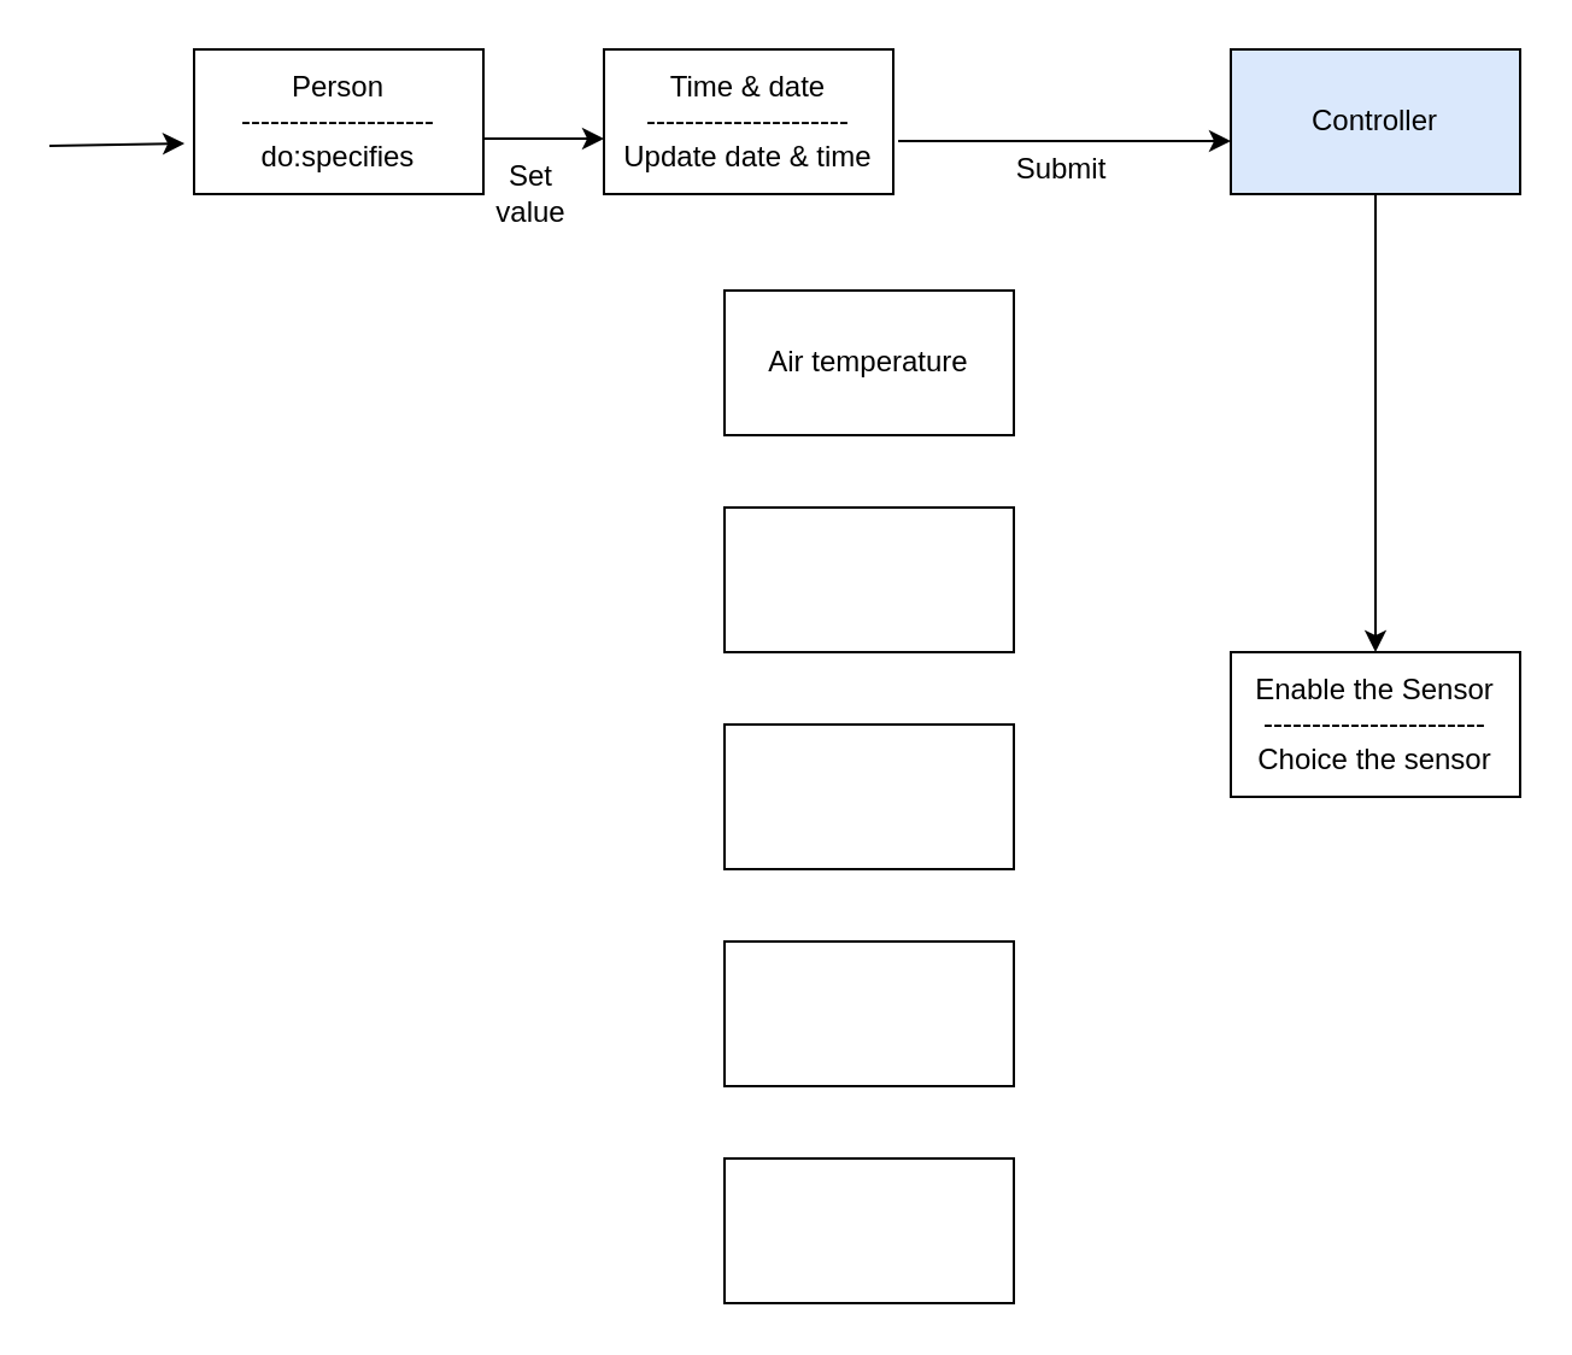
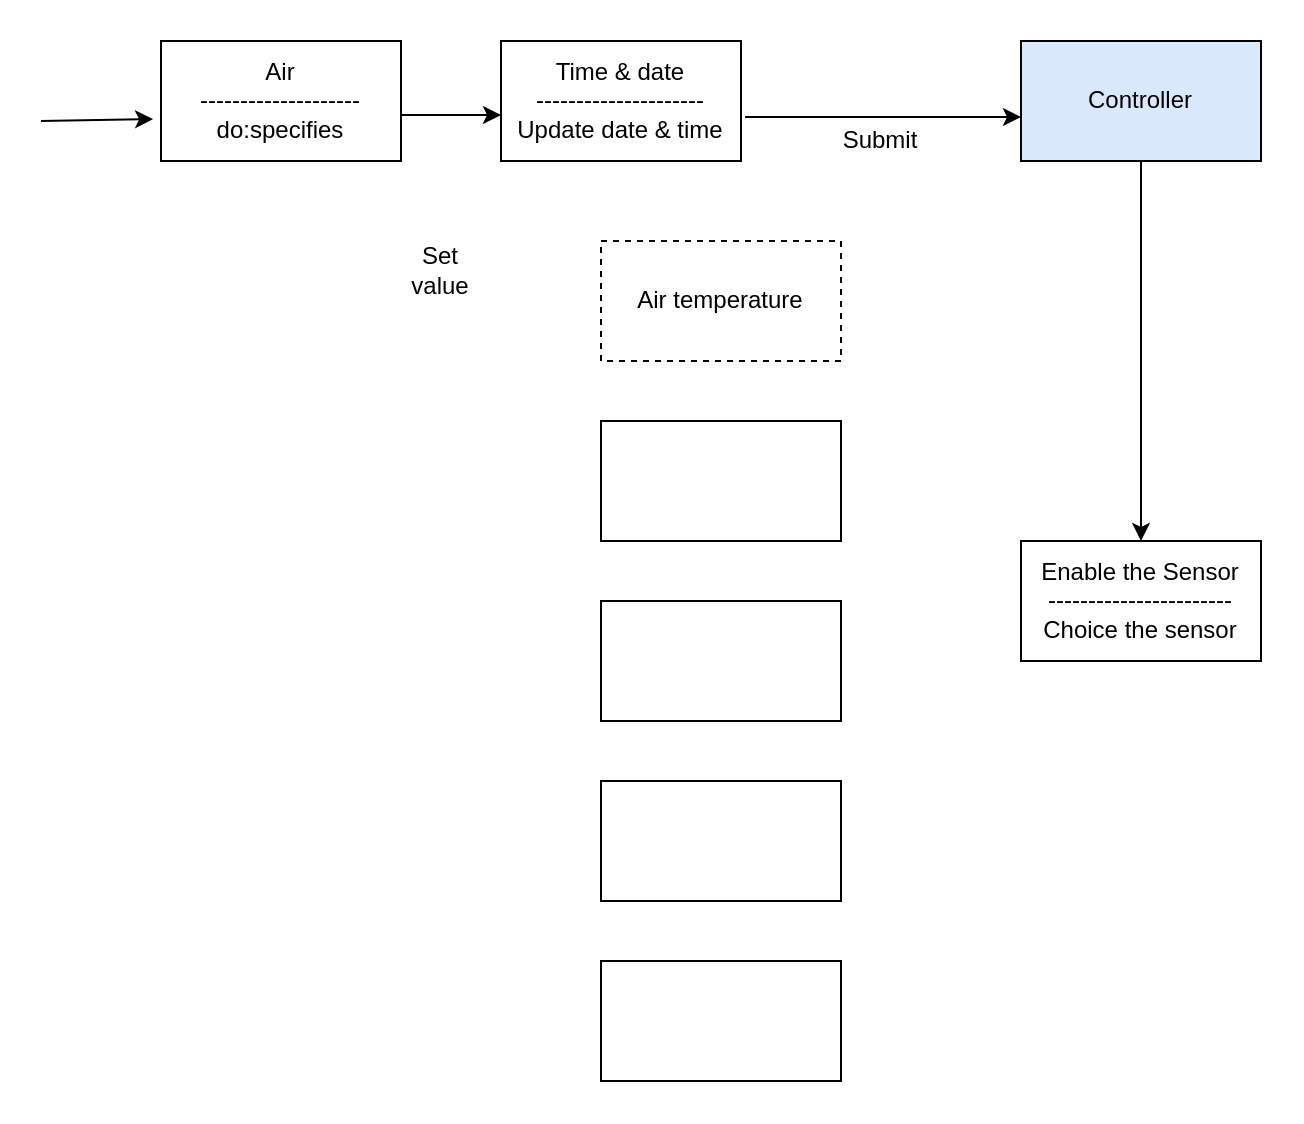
  <mxCell id="0" />
  <mxCell id="1" parent="0" />
- <mxCell id="2" value="&lt;div&gt;Person&lt;/div&gt;&lt;div&gt;--------------------&lt;/div&gt;&lt;div&gt;do:specifies&lt;br&gt;&lt;/div&gt;" style="rounded=0;whiteSpace=wrap;html=1;" vertex="1" parent="1"><mxGeometry x="80" y="20" width="120" height="60" as="geometry" /></mxCell>
+ <mxCell id="2" value="&lt;div&gt;Air&lt;/div&gt;&lt;div&gt;--------------------&lt;/div&gt;&lt;div&gt;do:specifies&lt;br&gt;&lt;/div&gt;" style="rounded=0;whiteSpace=wrap;html=1;" vertex="1" parent="1"><mxGeometry x="80" y="20" width="120" height="60" as="geometry" /></mxCell>
  <mxCell id="3" value="" style="endArrow=classic;html=1;entryX=-0.033;entryY=0.65;entryDx=0;entryDy=0;entryPerimeter=0;" edge="1" parent="1" target="2"><mxGeometry width="50" height="50" relative="1" as="geometry"><mxPoint x="20" y="60" as="sourcePoint" /><mxPoint x="320" y="170" as="targetPoint" /></mxGeometry></mxCell>
  <mxCell id="4" value="" style="endArrow=classic;html=1;" edge="1" parent="1"><mxGeometry width="50" height="50" relative="1" as="geometry"><mxPoint x="200" y="57" as="sourcePoint" /><mxPoint x="250" y="57" as="targetPoint" /></mxGeometry></mxCell>
- <mxCell id="5" value="&lt;div&gt;Set&lt;/div&gt;&lt;div&gt;value&lt;br&gt;&lt;/div&gt;" style="text;html=1;strokeColor=none;fillColor=none;align=center;verticalAlign=middle;whiteSpace=wrap;rounded=0;" vertex="1" parent="1"><mxGeometry x="200" y="70" width="40" height="20" as="geometry" /></mxCell>
+ <mxCell id="5" value="&lt;div&gt;Set&lt;/div&gt;&lt;div&gt;value&lt;br&gt;&lt;/div&gt;" style="text;html=1;strokeColor=none;fillColor=none;align=center;verticalAlign=middle;whiteSpace=wrap;rounded=0;" vertex="1" parent="1"><mxGeometry x="200" y="125" width="40" height="20" as="geometry" /></mxCell>
  <mxCell id="6" value="&lt;div&gt;Time &amp;amp; date&lt;/div&gt;&lt;div&gt;---------------------&lt;/div&gt;&lt;div&gt;Update date &amp;amp; time&lt;br&gt;&lt;/div&gt;" style="rounded=0;whiteSpace=wrap;html=1;" vertex="1" parent="1"><mxGeometry x="250" y="20" width="120" height="60" as="geometry" /></mxCell>
  <mxCell id="7" value="" style="endArrow=classic;html=1;exitX=1.017;exitY=0.633;exitDx=0;exitDy=0;exitPerimeter=0;" edge="1" parent="1" source="6"><mxGeometry width="50" height="50" relative="1" as="geometry"><mxPoint x="260" y="220" as="sourcePoint" /><mxPoint x="510" y="58" as="targetPoint" /></mxGeometry></mxCell>
  <mxCell id="8" value="Submit" style="text;html=1;strokeColor=none;fillColor=none;align=center;verticalAlign=middle;whiteSpace=wrap;rounded=0;" vertex="1" parent="1"><mxGeometry x="420" y="60" width="40" height="20" as="geometry" /></mxCell>
  <mxCell id="9" value="Controller" style="rounded=0;whiteSpace=wrap;html=1;fillColor=#dae8fc;" vertex="1" parent="1"><mxGeometry x="510" y="20" width="120" height="60" as="geometry" /></mxCell>
  <mxCell id="10" value="&lt;div&gt;Enable the Sensor&lt;/div&gt;&lt;div&gt;-----------------------&lt;/div&gt;&lt;div&gt;Choice the sensor&lt;br&gt;&lt;/div&gt;" style="rounded=0;whiteSpace=wrap;html=1;" vertex="1" parent="1"><mxGeometry x="510" y="270" width="120" height="60" as="geometry" /></mxCell>
  <mxCell id="11" value="" style="endArrow=classic;html=1;exitX=0.5;exitY=1;exitDx=0;exitDy=0;entryX=0.5;entryY=0;entryDx=0;entryDy=0;" edge="1" parent="1" source="9" target="10"><mxGeometry width="50" height="50" relative="1" as="geometry"><mxPoint x="390" y="220" as="sourcePoint" /><mxPoint x="440" y="170" as="targetPoint" /></mxGeometry></mxCell>
- <mxCell id="12" value="Air temperature" style="rounded=0;whiteSpace=wrap;html=1;" vertex="1" parent="1"><mxGeometry x="300" y="120" width="120" height="60" as="geometry" /></mxCell>
+ <mxCell id="12" value="Air temperature" style="rounded=0;whiteSpace=wrap;html=1;dashed=1;" vertex="1" parent="1"><mxGeometry x="300" y="120" width="120" height="60" as="geometry" /></mxCell>
  <mxCell id="13" value="" style="rounded=0;whiteSpace=wrap;html=1;" vertex="1" parent="1"><mxGeometry x="300" y="210" width="120" height="60" as="geometry" /></mxCell>
  <mxCell id="14" value="" style="rounded=0;whiteSpace=wrap;html=1;" vertex="1" parent="1"><mxGeometry x="300" y="300" width="120" height="60" as="geometry" /></mxCell>
  <mxCell id="15" value="" style="rounded=0;whiteSpace=wrap;html=1;" vertex="1" parent="1"><mxGeometry x="300" y="390" width="120" height="60" as="geometry" /></mxCell>
  <mxCell id="16" value="" style="rounded=0;whiteSpace=wrap;html=1;" vertex="1" parent="1"><mxGeometry x="300" y="480" width="120" height="60" as="geometry" /></mxCell>
